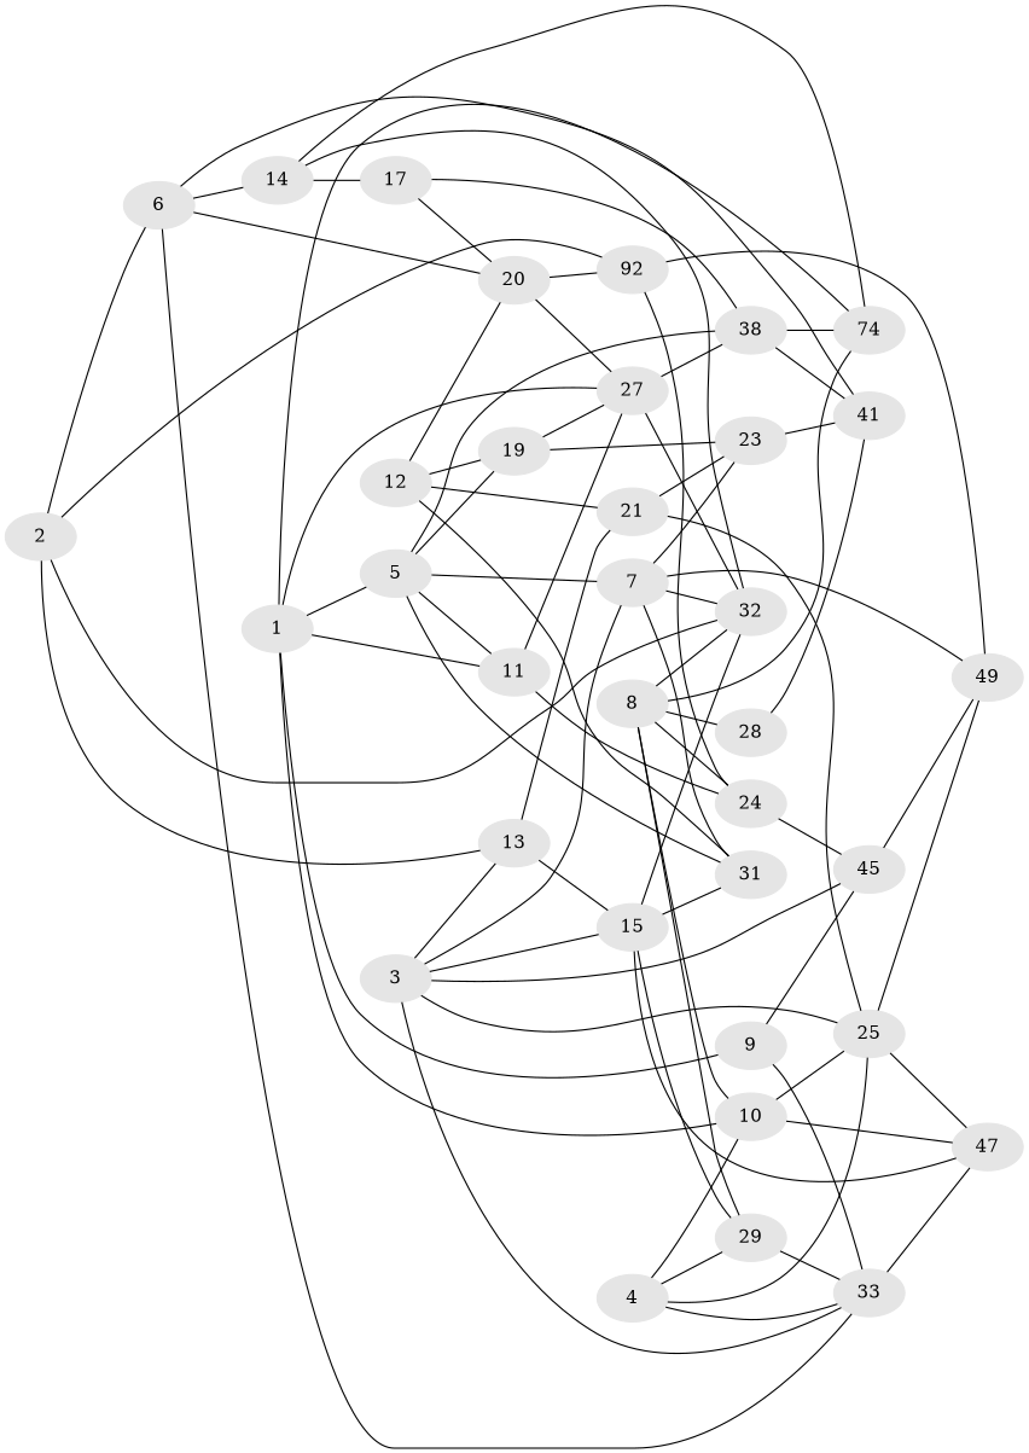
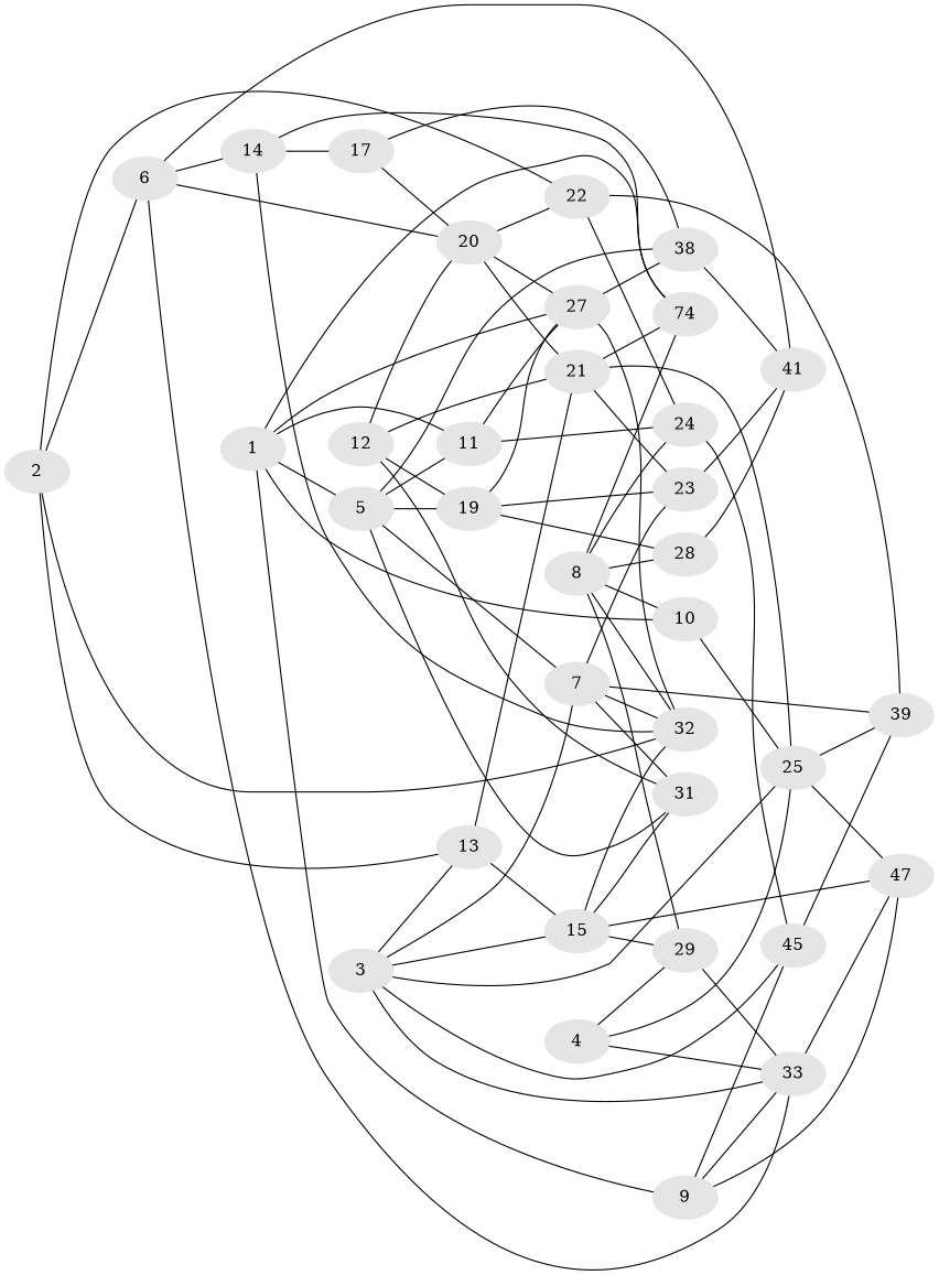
  graph {
    rankdir=LR
    node [color=gray90 style=filled]
    1 [super="+16"]
    5 [super="+26"]
    9
    10
    11
    27 [super="+39"]
    n7 [label=74]
    7 [super="+46"]
    19 [super="+30"]
    31
    38
    n12 [label=33 super="+35"]
    45
    47
    25 [super="+43"]
    24
    32 [super="+42"]
    6 [super="+48"]
    14 [super="+18"]
    20 [super="+33"]
    41
    2
    13
-   22 [label=92]
+   22
    15 [super="+40"]
    21 [super="+50"]
-   49
+   49 [label=39]
    3 [super="+36"]
    23
    29
    4
    28
    17
    8 [super="+37"]
    12
    1 -- 5
    1 -- 9
    1 -- 10
    1 -- 11
    1 -- 27
    1 -- n7
    5 -- 11
    5 -- 7
    5 -- 19
    5 -- 31
    5 -- 38
    9 -- n12
    9 -- 45
-   10 -- 47
+   9 -- 47
    10 -- 25
    11 -- 27
    11 -- 24
    27 -- 38
    27 -- 32
    7 -- 31
    7 -- 32
    7 -- 49
    7 -- 23
    19 -- 27
    19 -- 23
+   19 -- 28 [weight=2]
    38 -- 41
    n12 -- 47
    45 -- 49
    25 -- 47
    25 -- 49
    24 -- 45
    6 -- n12
    6 -- 14 [weight=2]
    6 -- 20
    6 -- 41
    14 -- n7
    14 -- 32
    14 -- 17 [weight=2]
    20 -- 27
    20 -- 22
+   20 -- 21
    2 -- 32
    2 -- 6
    2 -- 13
    2 -- 22
    13 -- 15
    13 -- 21
    22 -- 24
    22 -- 49
    15 -- 31
    15 -- 47
    15 -- 32
    15 -- 29
-   38 -- n7
+   21 -- n7
    21 -- 25
    21 -- 23
    3 -- 7
    3 -- n12
    3 -- 45
    3 -- 25
    3 -- 13
    3 -- 15
    23 -- 41
    29 -- n12
-   4 -- 10
    4 -- n12
    4 -- 25
    4 -- 29
    28 -- 41
    17 -- 38
    17 -- 20
    8 -- 10
    8 -- n7
    8 -- 24
    8 -- 32
    8 -- 29
    8 -- 28
    12 -- 19
    12 -- 31
    12 -- 20
    12 -- 21
  }
